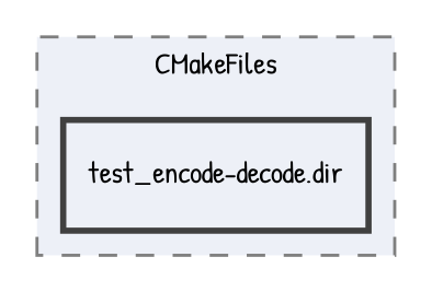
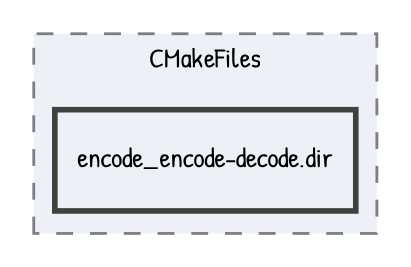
  digraph {
    compound=true
    fontname="Patrick Hand"
-   n1 [color=grey25 fillcolor="#edf0f7" fontname="Patrick Hand" fontsize=10 label="test_encode-decode.dir" shape=box style="filled,bold,"]
+   n1 [color=grey25 fillcolor="#edf0f7" fontname="Patrick Hand" fontsize=10 label="encode_encode-decode.dir" shape=box style="filled,bold,"]
    subgraph cluster_1 {
      bgcolor="#edf0f7"
      fontsize=10
      label=CMakeFiles
      pencolor=grey50
      style="filled,dashed,"
      n1
    }
  }
